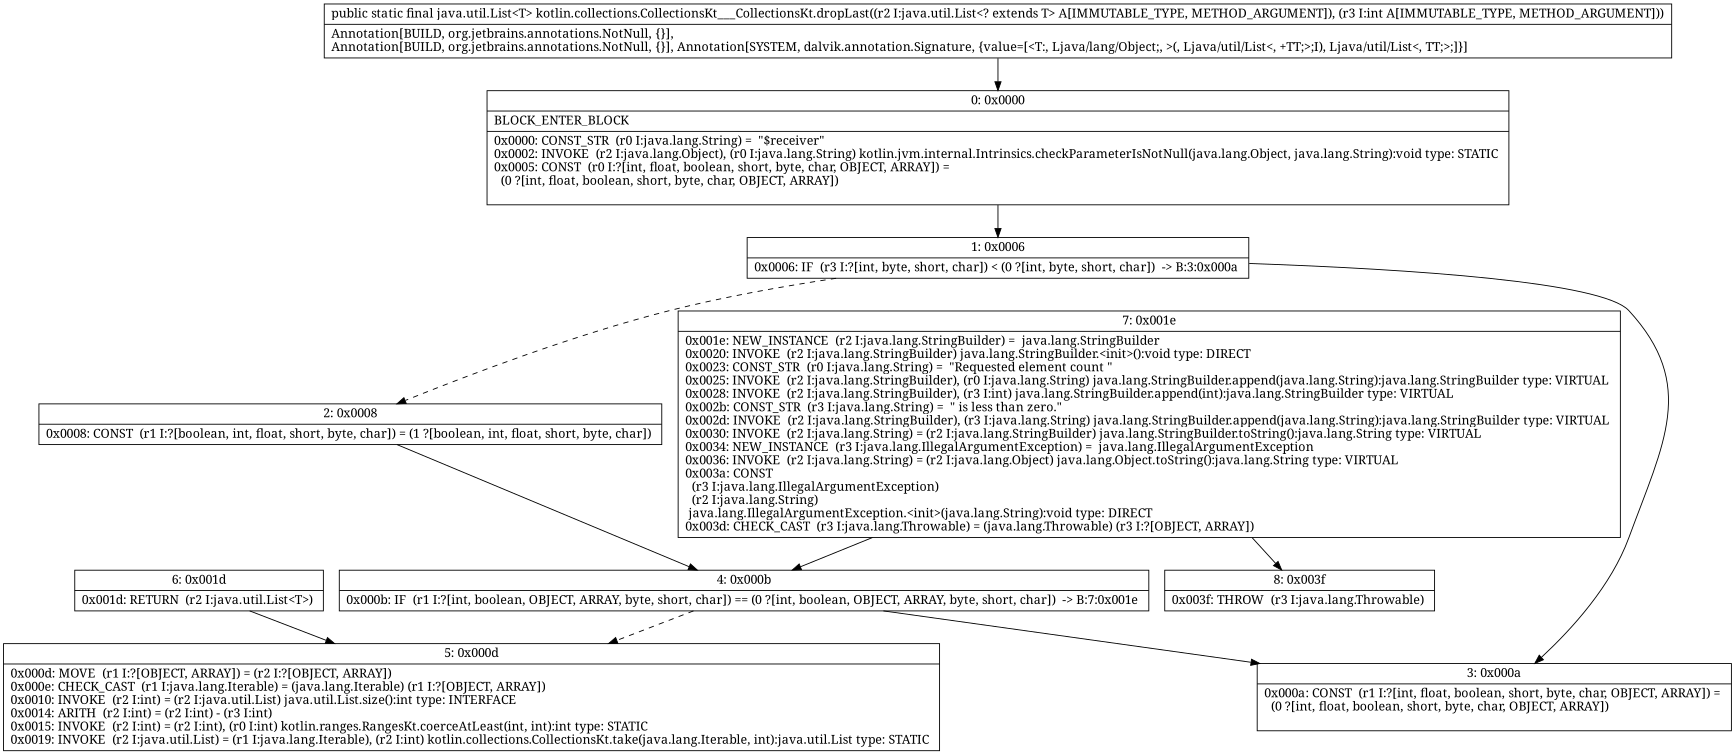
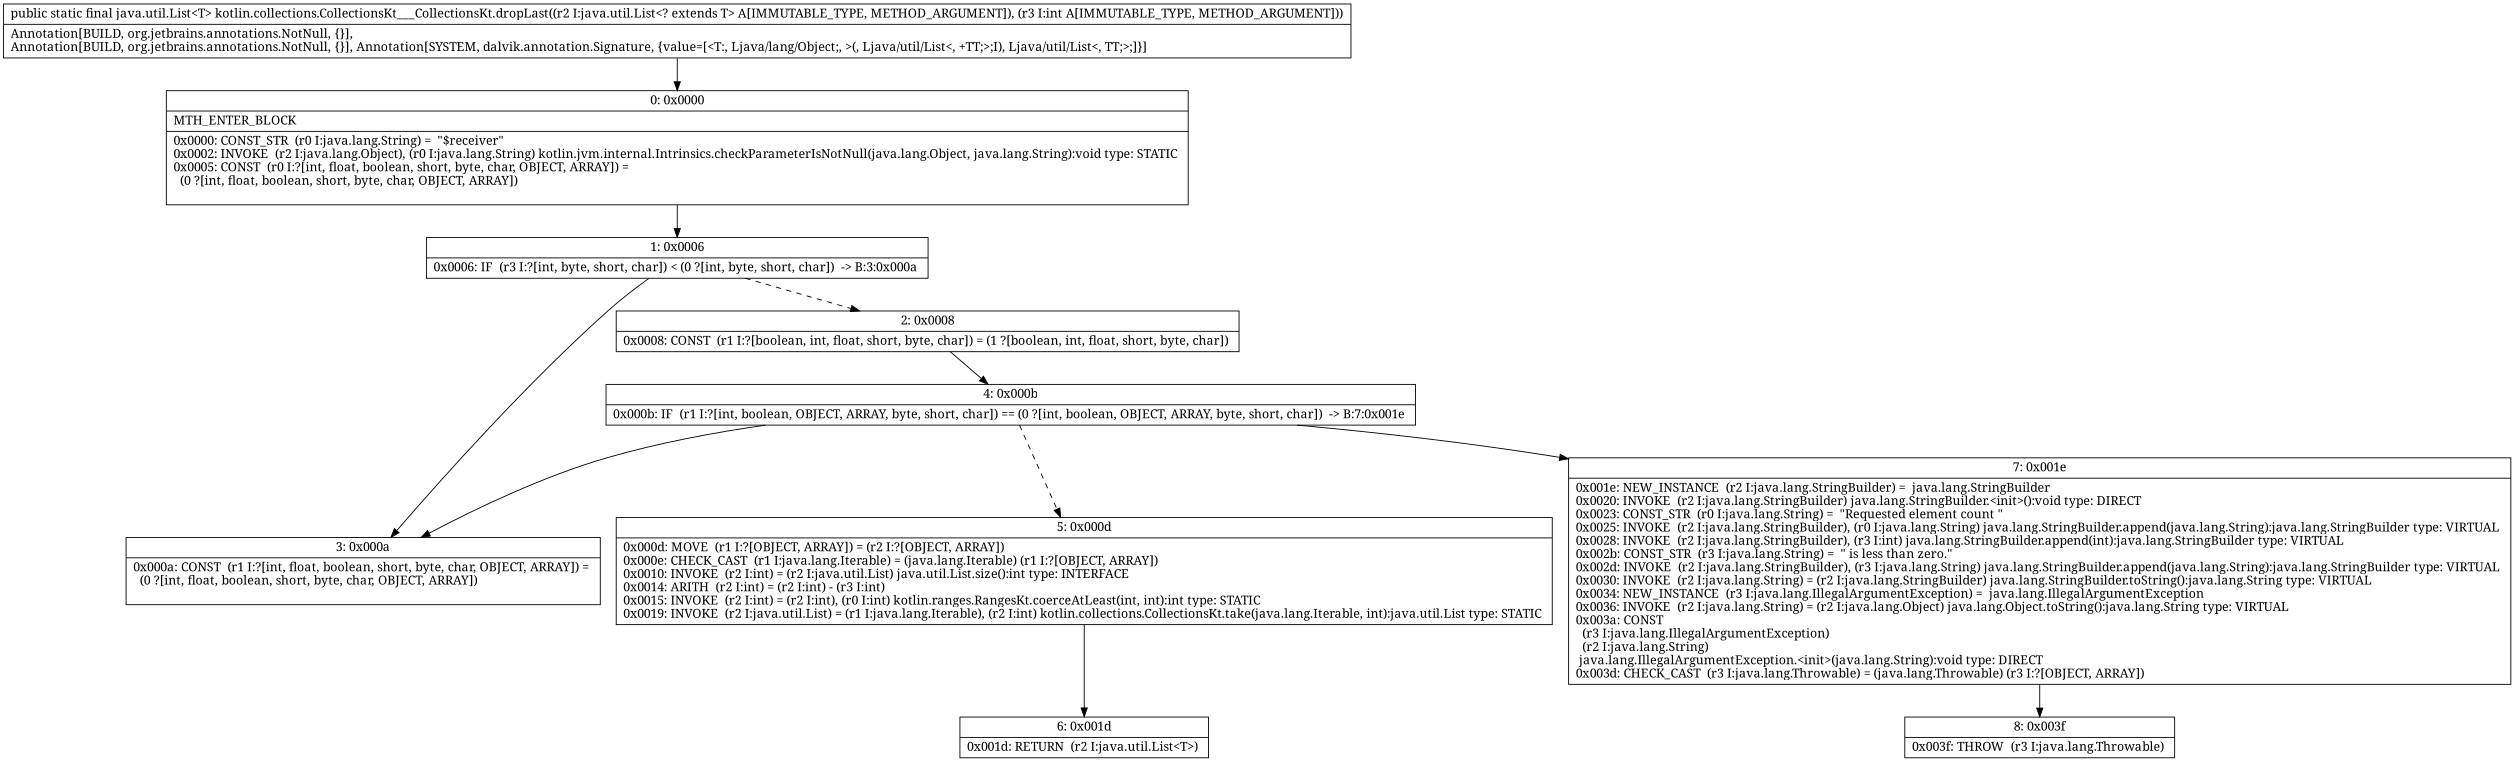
  digraph {
    fontname="Noto Serif"
    node [fontname="Noto Serif" shape=record]
    edge [fontname="Noto Serif"]
-   n1 [label="{0\:\ 0x0000|BLOCK_ENTER_BLOCK\l|0x0000: CONST_STR  (r0 I:java.lang.String) =  \"$receiver\" \l0x0002: INVOKE  (r2 I:java.lang.Object), (r0 I:java.lang.String) kotlin.jvm.internal.Intrinsics.checkParameterIsNotNull(java.lang.Object, java.lang.String):void type: STATIC \l0x0005: CONST  (r0 I:?[int, float, boolean, short, byte, char, OBJECT, ARRAY]) = \l  (0 ?[int, float, boolean, short, byte, char, OBJECT, ARRAY])\l \l}"]
+   n1 [label="{0\:\ 0x0000|MTH_ENTER_BLOCK\l|0x0000: CONST_STR  (r0 I:java.lang.String) =  \"$receiver\" \l0x0002: INVOKE  (r2 I:java.lang.Object), (r0 I:java.lang.String) kotlin.jvm.internal.Intrinsics.checkParameterIsNotNull(java.lang.Object, java.lang.String):void type: STATIC \l0x0005: CONST  (r0 I:?[int, float, boolean, short, byte, char, OBJECT, ARRAY]) = \l  (0 ?[int, float, boolean, short, byte, char, OBJECT, ARRAY])\l \l}"]
    n2 [label="{1\:\ 0x0006|0x0006: IF  (r3 I:?[int, byte, short, char]) \< (0 ?[int, byte, short, char])  \-\> B:3:0x000a \l}"]
    n3 [label="{2\:\ 0x0008|0x0008: CONST  (r1 I:?[boolean, int, float, short, byte, char]) = (1 ?[boolean, int, float, short, byte, char]) \l}"]
    n4 [label="{3\:\ 0x000a|0x000a: CONST  (r1 I:?[int, float, boolean, short, byte, char, OBJECT, ARRAY]) = \l  (0 ?[int, float, boolean, short, byte, char, OBJECT, ARRAY])\l \l}"]
    n5 [label="{4\:\ 0x000b|0x000b: IF  (r1 I:?[int, boolean, OBJECT, ARRAY, byte, short, char]) == (0 ?[int, boolean, OBJECT, ARRAY, byte, short, char])  \-\> B:7:0x001e \l}"]
    n6 [label="{5\:\ 0x000d|0x000d: MOVE  (r1 I:?[OBJECT, ARRAY]) = (r2 I:?[OBJECT, ARRAY]) \l0x000e: CHECK_CAST  (r1 I:java.lang.Iterable) = (java.lang.Iterable) (r1 I:?[OBJECT, ARRAY]) \l0x0010: INVOKE  (r2 I:int) = (r2 I:java.util.List) java.util.List.size():int type: INTERFACE \l0x0014: ARITH  (r2 I:int) = (r2 I:int) \- (r3 I:int) \l0x0015: INVOKE  (r2 I:int) = (r2 I:int), (r0 I:int) kotlin.ranges.RangesKt.coerceAtLeast(int, int):int type: STATIC \l0x0019: INVOKE  (r2 I:java.util.List) = (r1 I:java.lang.Iterable), (r2 I:int) kotlin.collections.CollectionsKt.take(java.lang.Iterable, int):java.util.List type: STATIC \l}"]
    n7 [label="{7\:\ 0x001e|0x001e: NEW_INSTANCE  (r2 I:java.lang.StringBuilder) =  java.lang.StringBuilder \l0x0020: INVOKE  (r2 I:java.lang.StringBuilder) java.lang.StringBuilder.\<init\>():void type: DIRECT \l0x0023: CONST_STR  (r0 I:java.lang.String) =  \"Requested element count \" \l0x0025: INVOKE  (r2 I:java.lang.StringBuilder), (r0 I:java.lang.String) java.lang.StringBuilder.append(java.lang.String):java.lang.StringBuilder type: VIRTUAL \l0x0028: INVOKE  (r2 I:java.lang.StringBuilder), (r3 I:int) java.lang.StringBuilder.append(int):java.lang.StringBuilder type: VIRTUAL \l0x002b: CONST_STR  (r3 I:java.lang.String) =  \" is less than zero.\" \l0x002d: INVOKE  (r2 I:java.lang.StringBuilder), (r3 I:java.lang.String) java.lang.StringBuilder.append(java.lang.String):java.lang.StringBuilder type: VIRTUAL \l0x0030: INVOKE  (r2 I:java.lang.String) = (r2 I:java.lang.StringBuilder) java.lang.StringBuilder.toString():java.lang.String type: VIRTUAL \l0x0034: NEW_INSTANCE  (r3 I:java.lang.IllegalArgumentException) =  java.lang.IllegalArgumentException \l0x0036: INVOKE  (r2 I:java.lang.String) = (r2 I:java.lang.Object) java.lang.Object.toString():java.lang.String type: VIRTUAL \l0x003a: CONST  \l  (r3 I:java.lang.IllegalArgumentException)\l  (r2 I:java.lang.String)\l java.lang.IllegalArgumentException.\<init\>(java.lang.String):void type: DIRECT \l0x003d: CHECK_CAST  (r3 I:java.lang.Throwable) = (java.lang.Throwable) (r3 I:?[OBJECT, ARRAY]) \l}"]
    n8 [label="{6\:\ 0x001d|0x001d: RETURN  (r2 I:java.util.List\<T\>) \l}"]
    n9 [label="{8\:\ 0x003f|0x003f: THROW  (r3 I:java.lang.Throwable) \l}"]
    n10 [label="{public static final java.util.List\<T\> kotlin.collections.CollectionsKt___CollectionsKt.dropLast((r2 I:java.util.List\<? extends T\> A[IMMUTABLE_TYPE, METHOD_ARGUMENT]), (r3 I:int A[IMMUTABLE_TYPE, METHOD_ARGUMENT]))  | Annotation[BUILD, org.jetbrains.annotations.NotNull, \{\}], \lAnnotation[BUILD, org.jetbrains.annotations.NotNull, \{\}], Annotation[SYSTEM, dalvik.annotation.Signature, \{value=[\<T:, Ljava\/lang\/Object;, \>(, Ljava\/util\/List\<, +TT;\>;I), Ljava\/util\/List\<, TT;\>;]\}]\l}"]
    n1 -> n2
    n2 -> n3 [style=dashed]
    n2 -> n4
    n3 -> n5
    n5 -> n4
    n5 -> n6 [style=dashed]
-   n7 -> n5
-   n8 -> n6
+   n5 -> n7
+   n6 -> n8
    n7 -> n9
    n10 -> n1
  }
